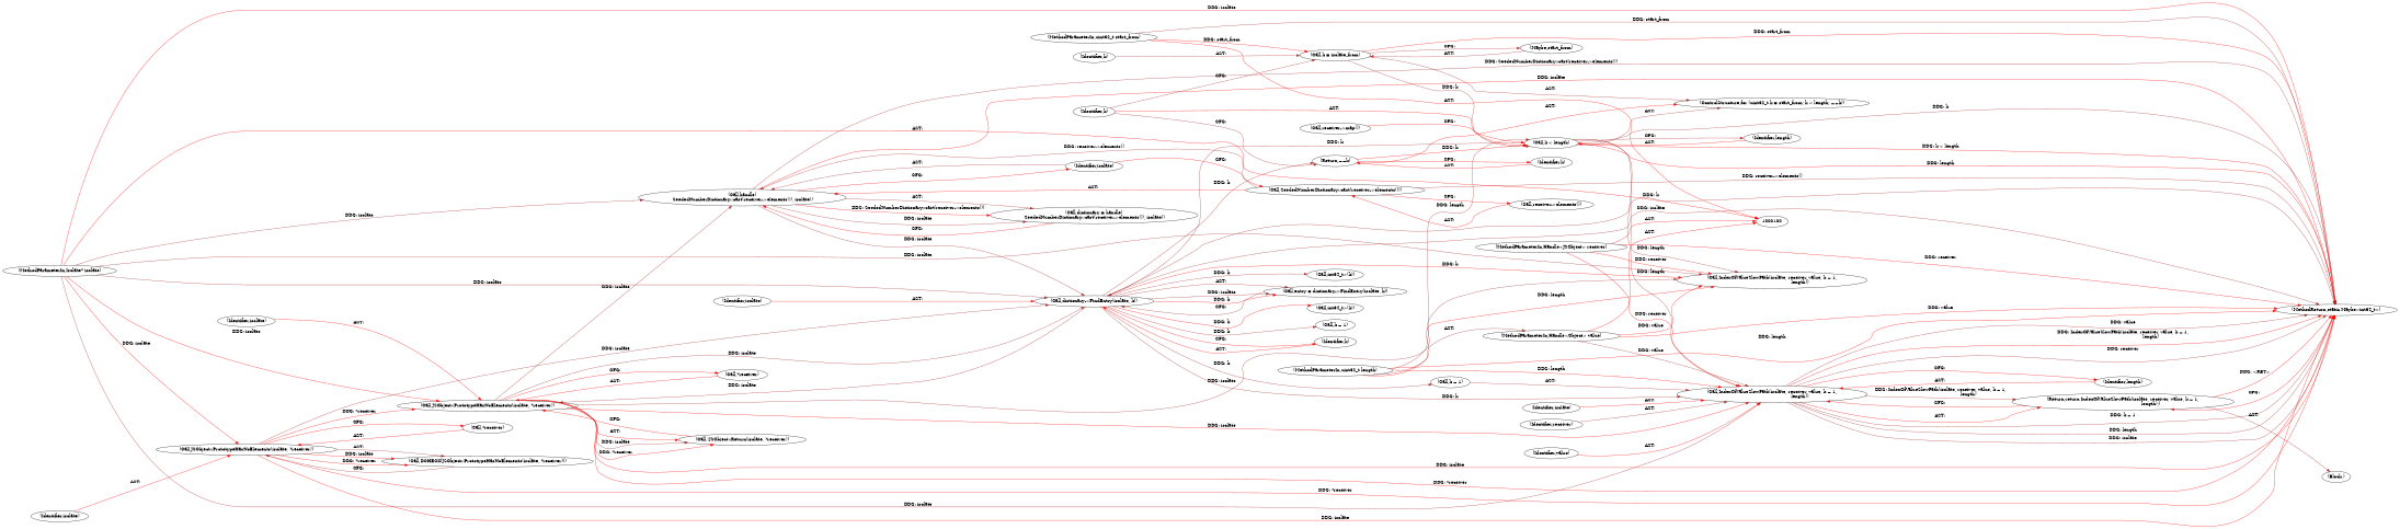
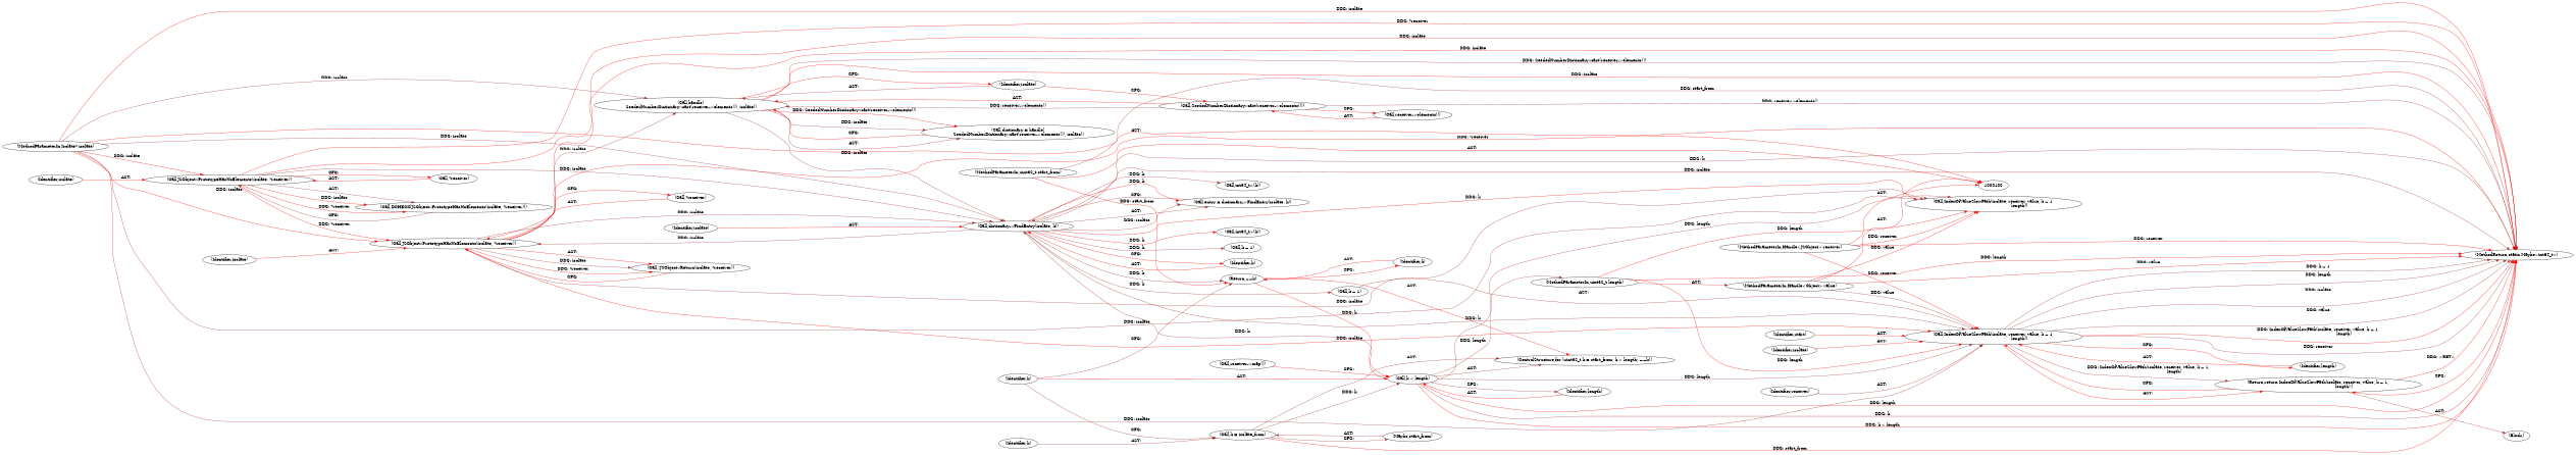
  digraph {
    rankdir=LR
    edge [color=red]
    n1 [label="(Call,IndexOfValueSlowPath(isolate, receiver, value, k + 1,\n                                        length))"]
    n2 [label="(Return,return IndexOfValueSlowPath(isolate, receiver, value, k + 1,\n                                        length);)"]
    n3 [label="(Identifier,length)"]
    n4 [label="(MethodReturn,static Maybe<int64_t>)"]
    n5 [label="(Block,)"]
    n6 [label="(Call,JSObject::PrototypeHasNoElements(isolate, *receiver))"]
    n7 [label="(Call,dictionary->FindEntry(isolate, k))"]
    n8 [label="(Call,handle(\n SeededNumberDictionary::cast(receiver->elements()), isolate))"]
    n9 [label="(Call,!JSObject::Return(isolate, *receiver))"]
    n10 [label="(Call,*receiver)"]
    n11 [label="(Call,IndexOfValueSlowPath(isolate, receiver, value, k + 1,\n                                        length))"]
    n12 [label="(Return,++k)"]
    n13 [label="(Call,int64_t>(k))"]
    n14 [label="(Call,entry = dictionary->FindEntry(isolate, k))"]
    n15 [label="(Call,k + 1)"]
    n16 [label="(Call,int64_t>(k))"]
    n17 [label="(Call,k + 1)"]
    n18 [label="(Identifier,k)"]
    n19 [label="(Identifier,isolate)"]
    n20 [label="(Call,dictionary = handle(\n SeededNumberDictionary::cast(receiver->elements()), isolate))"]
    n21 [label="(Call,k < length)"]
    n22 [label="(ControlStructure,for (uint32_t k = start_from; k < length; ++k))"]
    n23 [label="(Identifier,k)"]
    n24 [label="(Call,SeededNumberDictionary::cast(receiver->elements()))"]
    n25 [label="(Call,receiver->elements())"]
    n26 [label="(MethodParameterIn,Isolate* isolate)"]
    n27 [label="(Call,JSObject::PrototypeHasNoElements(isolate, *receiver))"]
    1000100
    n29 [label="(Call,*receiver)"]
    n30 [label="(Call,DCHECK(JSObject::PrototypeHasNoElements(isolate, *receiver)))"]
    n31 [label="(Identifier,length)"]
    n32 [label="(Call,k = isolate_from)"]
    n33 [label="(Maybe,start_from)"]
    n34 [label="(MethodParameterIn,uint32_t start_from)"]
    n35 [label="(MethodParameterIn,uint32_t length)"]
    n36 [label="(MethodParameterIn,Handle<Object> value)"]
    n37 [label="(MethodParameterIn,Handle<JSObject> receiver)"]
    n38 [label="(Identifier,isolate)"]
    n39 [label="(Identifier,k)"]
    n40 [label="(Identifier,k)"]
    n41 [label="(Call,receiver->map())"]
    n42 [label="(Identifier,isolate)"]
    n43 [label="(Identifier,receiver)"]
    n44 [label="(Identifier,isolate)"]
-   n45 [label="(Identifier,value)"]
+   n45 [label="(Identifier,start)"]
    n46 [label="(Identifier,isolate)"]
    n1 -> n2 [label="AST: "]
    n1 -> n2 [color=brown label="DDG: IndexOfValueSlowPath(isolate, receiver, value, k + 1,\n                                        length)"]
    n1 -> n3 [label="CFG: "]
    n1 -> n4 [color=brown label="DDG: k + 1"]
    n1 -> n4 [color=brown label="DDG: length"]
    n1 -> n4 [color=brown label="DDG: isolate"]
    n1 -> n4 [color=brown label="DDG: value"]
    n1 -> n4 [label="DDG: IndexOfValueSlowPath(isolate, receiver, value, k + 1,\n                                        length)"]
    n1 -> n4 [color=brown label="DDG: receiver"]
    n2 -> n1 [label="CFG: "]
    n2 -> n4 [label="DDG: <RET>"]
    n2 -> n5 [color=brown label="AST: "]
    n3 -> n1 [label="AST: "]
    n4 -> n2 [label="CFG: "]
    n6 -> n1 [label="DDG: isolate"]
    n6 -> n4 [label="DDG: isolate"]
    n6 -> n4 [label="DDG: *receiver"]
    n6 -> n7 [color=brown label="DDG: isolate"]
    n6 -> n8 [color=brown label="DDG: isolate"]
    n6 -> n9 [label="AST: "]
    n6 -> n9 [color=brown label="DDG: isolate"]
    n6 -> n9 [label="DDG: *receiver"]
    n6 -> n10 [label="CFG: "]
    n6 -> n11 [color=brown label="DDG: isolate"]
    n7 -> n1 [color=brown label="DDG: k"]
    n7 -> n4 [color=brown label="DDG: k"]
    n7 -> n4 [color=brown label="DDG: isolate"]
    n7 -> n6 [color=brown label="DDG: isolate"]
    n7 -> n11 [label="DDG: k"]
    n7 -> n12 [color=brown label="DDG: k"]
    n7 -> n13 [color=brown label="DDG: k"]
    n7 -> n14 [color=brown label="AST: "]
    n7 -> n14 [color=brown label="DDG: isolate"]
    n7 -> n14 [label="DDG: k"]
    n7 -> n15 [color=brown label="DDG: k"]
    n7 -> n16 [label="DDG: k"]
    n7 -> n17 [color=brown label="DDG: k"]
    n7 -> n18 [label="CFG: "]
    n8 -> n4 [color=brown label="DDG: SeededNumberDictionary::cast(receiver->elements())"]
    n8 -> n4 [label="DDG: isolate"]
    n8 -> n7 [color=brown label="DDG: isolate"]
    n8 -> n19 [label="CFG: "]
    n8 -> n20 [color=brown label="AST: "]
    n8 -> n20 [label="DDG: SeededNumberDictionary::cast(receiver->elements())"]
    n8 -> n20 [color=brown label="DDG: isolate"]
    n9 -> n6 [label="CFG: "]
    n10 -> n6 [label="AST: "]
    n12 -> n21 [label="DDG: k"]
    n12 -> n22 [label="AST: "]
    n12 -> n23 [label="CFG: "]
    n14 -> n7 [color=brown label="CFG: "]
    n15 -> n1 [color=brown label="AST: "]
    n18 -> n7 [label="AST: "]
    n19 -> n8 [color=brown label="AST: "]
    n19 -> n24 [label="CFG: "]
    n20 -> n8 [label="CFG: "]
    n21 -> n1 [color=brown label="DDG: length"]
    n21 -> n4 [label="DDG: length"]
    n21 -> n4 [color=brown label="DDG: k"]
    n21 -> n4 [label="DDG: k < length"]
    n21 -> n7 [color=brown label="DDG: k"]
    n21 -> n11 [color=brown label="DDG: length"]
    n21 -> n22 [color=brown label="AST: "]
    n21 -> n31 [color=brown label="CFG: "]
    n23 -> n12 [label="AST: "]
    n24 -> n4 [color=brown label="DDG: receiver->elements()"]
    n24 -> n8 [label="AST: "]
    n24 -> n8 [color=brown label="DDG: receiver->elements()"]
    n24 -> n25 [label="CFG: "]
    n25 -> n24 [label="AST: "]
    n26 -> n1 [color=brown label="DDG: isolate"]
    n26 -> n4 [label="DDG: isolate"]
    n26 -> n6 [label="DDG: isolate"]
    n26 -> n7 [color=brown label="DDG: isolate"]
    n26 -> n8 [color=brown label="DDG: isolate"]
    n26 -> n11 [color=brown label="DDG: isolate"]
    n26 -> n27 [label="DDG: isolate"]
    n26 -> 1000100 [label="AST: "]
    n27 -> n4 [label="DDG: *receiver"]
    n27 -> n4 [label="DDG: isolate"]
    n27 -> n6 [label="DDG: *receiver"]
    n27 -> n7 [color=brown label="DDG: isolate"]
    n27 -> n29 [label="CFG: "]
    n27 -> n30 [color=brown label="AST: "]
    n27 -> n30 [label="DDG: isolate"]
    n27 -> n30 [label="DDG: *receiver"]
    n29 -> n27 [label="AST: "]
    n30 -> n27 [color=brown label="CFG: "]
    n31 -> n21 [label="AST: "]
    n32 -> n4 [label="DDG: start_from"]
    n32 -> n21 [color=brown label="DDG: k"]
    n32 -> n22 [color=brown label="AST: "]
    n32 -> n33 [color=brown label="CFG: "]
    n33 -> n32 [color=brown label="AST: "]
    n34 -> n4 [color=brown label="DDG: start_from"]
    n34 -> 1000100 [label="AST: "]
-   n34 -> n32 [label="DDG: start_from"]
+   n34 -> n12 [label="DDG: start_from"]
    n35 -> n1 [label="DDG: length"]
    n35 -> n4 [label="DDG: length"]
    n35 -> n11 [label="DDG: length"]
-   n35 -> n21 [color=brown label="DDG: length"]
+   n21 -> n35 [color=brown label="DDG: length"]
    n35 -> n36 [color=brown label="AST: "]
    n36 -> n1 [color=brown label="DDG: value"]
    n36 -> n4 [label="DDG: value"]
    n36 -> n11 [label="DDG: value"]
    n36 -> 1000100 [label="AST: "]
    n37 -> n1 [label="DDG: receiver"]
    n37 -> n4 [label="DDG: receiver"]
    n37 -> n11 [label="DDG: receiver"]
    n37 -> 1000100 [label="AST: "]
    n38 -> n6 [label="AST: "]
    n39 -> n32 [color=brown label="AST: "]
    n40 -> n12 [color=brown label="CFG: "]
    n40 -> n21 [label="AST: "]
    n40 -> n32 [color=brown label="CFG: "]
    n41 -> n21 [label="CFG: "]
    n42 -> n1 [label="AST: "]
    n43 -> n1 [color=brown label="AST: "]
    n44 -> n7 [label="AST: "]
    n45 -> n1 [label="AST: "]
    n46 -> n27 [label="AST: "]
  }
